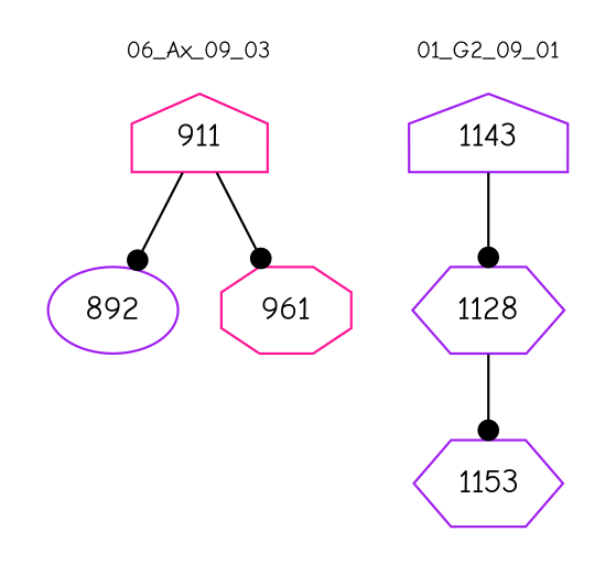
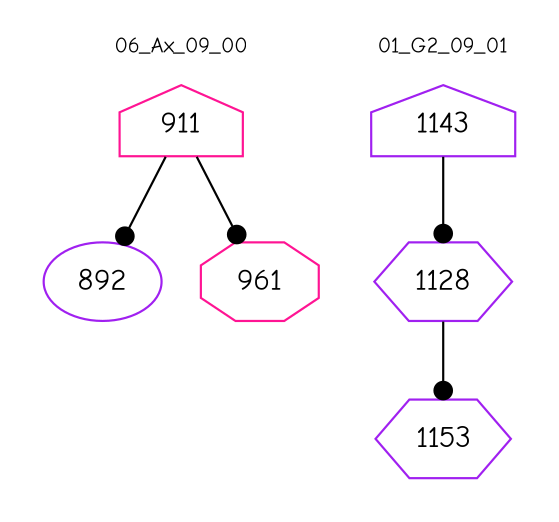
  digraph {
    fontname="Comic Neue"
    node [color=purple fontname="Comic Neue" shape=house]
    edge [arrowhead=dot color=black fontname="Comic Neue"]
    n1 [color=deeppink label=911]
    n2 [label=892 shape=ellipse]
    n3 [color=deeppink label=961 shape=octagon]
    n4 [label=1143]
    n5 [label=1128 shape=hexagon]
    n6 [label=1153 shape=hexagon]
    subgraph cluster_1 {
      color=white
      fontsize=10
-     label="06_Ax_09_03"
+     label="06_Ax_09_00"
      n1
      n2
      n3
    }
    subgraph cluster_2 {
      color=white
      fontsize=10
      label="01_G2_09_01"
      n4
      n5
      n6
    }
    n1 -> n2
    n1 -> n3
    n4 -> n5
    n5 -> n6
  }
